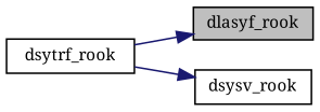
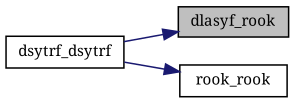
  digraph {
    fontname="Noto Serif"
    rankdir=RL
    node [color=black fillcolor=white fontname="Noto Serif" fontsize=10 shape=record style=filled]
    edge [color=midnightblue dir=back fontname="Noto Serif" fontsize=10 labelfontname=Helvetica labelfontsize=10 style=solid]
    n1 [fillcolor=grey75 fontcolor=black height=0.2 label=dlasyf_rook width=0.4]
-   n2 [height=0.2 label=dsytrf_rook width=0.4]
-   n3 [height=0.2 label=dsysv_rook width=0.4]
+   n2 [height=0.2 label=dsytrf_dsytrf width=0.4]
+   n3 [height=0.2 label=rook_rook width=0.4]
    n1 -> n2
    n3 -> n2
  }
